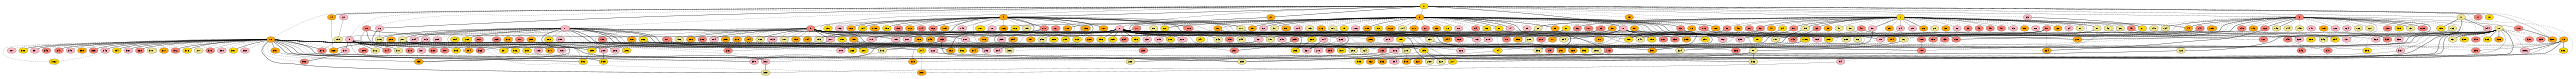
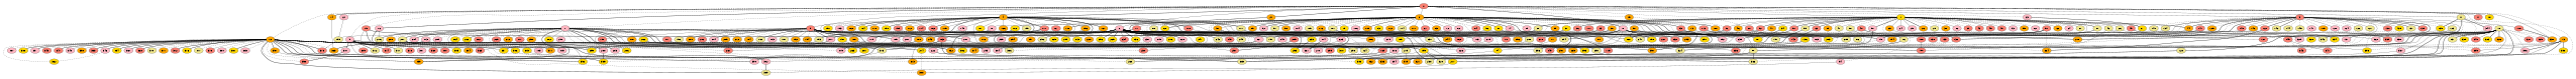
  graph {
    node [fillcolor=salmon style=filled]
    edge [style=dashed]
    1 [fillcolor=gold]
-   0 [fillcolor=gold]
+   0
    2 [fillcolor=orange]
    3
    4 [fillcolor=orange]
    5
    6 [fillcolor=lightpink]
    7 [fillcolor=lightpink]
    8 [fillcolor=lightpink]
    9 [fillcolor=lightpink]
    10 [fillcolor=khaki]
    11 [fillcolor=khaki]
    12 [fillcolor=orange]
    13 [fillcolor=orange]
    14 [fillcolor=orange]
    15 [fillcolor=orange]
    16 [fillcolor=lightpink]
    17
    18 [fillcolor=gold]
    19
    20
    21 [fillcolor=orange]
    22 [fillcolor=lightpink]
    23 [fillcolor=lightpink]
    330 [fillcolor=orange]
    24 [fillcolor=lightpink]
    25 [fillcolor=lightpink]
    26 [fillcolor=orange]
    27 [fillcolor=khaki]
    28 [fillcolor=khaki]
    29 [fillcolor=khaki]
    30 [fillcolor=orange]
    31 [fillcolor=gold]
    32 [fillcolor=lightpink]
    33
    34 [fillcolor=gold]
    35 [fillcolor=orange]
    36
    37 [fillcolor=khaki]
    38 [fillcolor=orange]
    39
    40
    41 [fillcolor=khaki]
    42 [fillcolor=khaki]
    43
    44 [fillcolor=orange]
    45
    46 [fillcolor=orange]
    47 [fillcolor=orange]
    48
    49
    50 [fillcolor=lightpink]
    52
    53 [fillcolor=lightpink]
    54 [fillcolor=lightpink]
    55 [fillcolor=khaki]
    56
    57
    58 [fillcolor=khaki]
    59 [fillcolor=orange]
    60 [fillcolor=lightpink]
    61 [fillcolor=gold]
    62 [fillcolor=orange]
    63
    64 [fillcolor=lightpink]
    65 [fillcolor=orange]
    66 [fillcolor=khaki]
    286 [fillcolor=orange]
    79 [fillcolor=lightpink]
    67
    68 [fillcolor=gold]
    69 [fillcolor=orange]
    70
    71
-   72 [fillcolor=gold]
+   72 [fillcolor=lightpink]
    73 [fillcolor=orange]
    74 [fillcolor=lightpink]
    75 [fillcolor=gold]
    76 [fillcolor=khaki]
    77 [fillcolor=orange]
    78 [fillcolor=lightpink]
    80 [fillcolor=khaki]
    82 [fillcolor=lightpink]
    83 [fillcolor=gold]
    84
    85 [fillcolor=lightpink]
    86 [fillcolor=khaki]
    87 [fillcolor=gold]
    88 [fillcolor=khaki]
    89 [fillcolor=orange]
    90 [fillcolor=orange]
    91 [fillcolor=orange]
    92 [fillcolor=lightpink]
    93
    94 [fillcolor=gold]
    95 [fillcolor=orange]
    96 [fillcolor=gold]
    97 [fillcolor=khaki]
    98 [fillcolor=orange]
    100 [fillcolor=orange]
    101 [fillcolor=gold]
    102 [fillcolor=gold]
    103 [fillcolor=lightpink]
    104 [fillcolor=lightpink]
    105 [fillcolor=khaki]
    106 [fillcolor=lightpink]
    107 [fillcolor=khaki]
    108
    109 [fillcolor=orange]
    110 [fillcolor=orange]
    111
    112 [fillcolor=orange]
    113
    114 [fillcolor=khaki]
    115
    116 [fillcolor=orange]
    117 [fillcolor=orange]
    128 [fillcolor=khaki]
    130
    131 [fillcolor=lightpink]
    132
    133
    134 [fillcolor=khaki]
    n124 [fillcolor=gold label=429]
    136 [fillcolor=gold]
    137 [fillcolor=khaki]
    138
    139
    140 [fillcolor=khaki]
    141
    142 [fillcolor=khaki]
    143
    144 [fillcolor=khaki]
    145 [fillcolor=khaki]
    146 [fillcolor=orange]
    147 [fillcolor=lightpink]
    148
    135 [fillcolor=gold]
    118
    119 [fillcolor=orange]
    120 [fillcolor=lightpink]
    121
    122
    123 [fillcolor=khaki]
    124 [fillcolor=lightpink]
    125 [fillcolor=orange]
    126 [fillcolor=khaki]
    127 [fillcolor=khaki]
    149 [fillcolor=lightpink]
    150 [fillcolor=gold]
    151 [fillcolor=gold]
    153 [fillcolor=lightpink]
    154 [fillcolor=orange]
    155
    156 [fillcolor=orange]
    157 [fillcolor=khaki]
    158
    159 [fillcolor=khaki]
    160 [fillcolor=orange]
    161
    162
    163
    164 [fillcolor=gold]
    165 [fillcolor=lightpink]
    166 [fillcolor=orange]
    167 [fillcolor=orange]
    168
    169
    170 [fillcolor=orange]
    171 [fillcolor=khaki]
    172 [fillcolor=orange]
    173 [fillcolor=lightpink]
    174
    175 [fillcolor=orange]
    176 [fillcolor=orange]
    177
    178
    179 [fillcolor=lightpink]
    180 [fillcolor=orange]
    181 [fillcolor=gold]
    182 [fillcolor=khaki]
    183 [fillcolor=lightpink]
    184 [fillcolor=orange]
    185 [fillcolor=lightpink]
    187 [fillcolor=khaki]
    188 [fillcolor=orange]
    189 [fillcolor=gold]
    190
    191 [fillcolor=gold]
    192 [fillcolor=orange]
    193 [fillcolor=khaki]
    194 [fillcolor=orange]
    195 [fillcolor=khaki]
    196 [fillcolor=khaki]
    197 [fillcolor=khaki]
    198 [fillcolor=gold]
    199 [fillcolor=gold]
    200 [fillcolor=orange]
    201 [fillcolor=lightpink]
    202
    203 [fillcolor=gold]
    204 [fillcolor=lightpink]
    205
    206 [fillcolor=gold]
    207 [fillcolor=lightpink]
    208 [fillcolor=khaki]
    209 [fillcolor=orange]
    210 [fillcolor=orange]
    211 [fillcolor=lightpink]
    212 [fillcolor=orange]
    256 [fillcolor=gold]
    257
    213 [fillcolor=gold]
    214 [fillcolor=lightpink]
    215 [fillcolor=lightpink]
    216 [fillcolor=gold]
    217 [fillcolor=gold]
    218
    219 [fillcolor=lightpink]
    220 [fillcolor=orange]
    221 [fillcolor=lightpink]
    222 [fillcolor=lightpink]
    223 [fillcolor=lightpink]
    224 [fillcolor=khaki]
    225 [fillcolor=gold]
    226 [fillcolor=lightpink]
    227
    228 [fillcolor=lightpink]
    229 [fillcolor=gold]
    230
    231 [fillcolor=khaki]
    232
    233 [fillcolor=gold]
    234
    235 [fillcolor=lightpink]
    236 [fillcolor=gold]
    237 [fillcolor=lightpink]
    238 [fillcolor=khaki]
    239 [fillcolor=lightpink]
    240 [fillcolor=lightpink]
    241 [fillcolor=gold]
    242 [fillcolor=khaki]
    243 [fillcolor=orange]
    244 [fillcolor=orange]
    245
    247 [fillcolor=khaki]
    248
    249 [fillcolor=khaki]
    250 [fillcolor=khaki]
    251 [fillcolor=orange]
    252 [fillcolor=khaki]
    253 [fillcolor=gold]
    254 [fillcolor=orange]
    255 [fillcolor=gold]
    258 [fillcolor=lightpink]
    259 [fillcolor=gold]
    260 [fillcolor=gold]
    261
    262 [fillcolor=gold]
    263 [fillcolor=gold]
    264 [fillcolor=gold]
    265 [fillcolor=orange]
    266 [fillcolor=gold]
    267
    268 [fillcolor=khaki]
    269
    270 [fillcolor=lightpink]
    271
    272 [fillcolor=orange]
    273 [fillcolor=lightpink]
    274 [fillcolor=gold]
    275 [fillcolor=lightpink]
    276 [fillcolor=khaki]
    277
    278 [fillcolor=orange]
    279 [fillcolor=khaki]
    280 [fillcolor=orange]
    281 [fillcolor=gold]
    282 [fillcolor=gold]
    283 [fillcolor=lightpink]
    284 [fillcolor=lightpink]
    285 [fillcolor=khaki]
    287 [fillcolor=khaki]
    288 [fillcolor=lightpink]
    289 [fillcolor=lightpink]
    290 [fillcolor=orange]
    295 [fillcolor=lightpink]
    296 [fillcolor=orange]
    291 [fillcolor=orange]
    292 [fillcolor=lightpink]
    293 [fillcolor=orange]
    294 [fillcolor=khaki]
    297 [fillcolor=gold]
    298 [fillcolor=khaki]
    299
    300
    301 [fillcolor=lightpink]
    302 [fillcolor=lightpink]
    303 [fillcolor=gold]
    304 [fillcolor=orange]
    305 [fillcolor=gold]
    306 [fillcolor=gold]
    307 [fillcolor=lightpink]
    308 [fillcolor=orange]
    309
    310 [fillcolor=gold]
    311 [fillcolor=orange]
    312 [fillcolor=khaki]
    313 [fillcolor=orange]
    314
    315 [fillcolor=lightpink]
    316 [fillcolor=lightpink]
    317 [fillcolor=khaki]
    318
    319 [fillcolor=orange]
    320 [fillcolor=khaki]
    321 [fillcolor=orange]
    322 [fillcolor=lightpink]
    323 [fillcolor=gold]
    324 [fillcolor=khaki]
    325 [fillcolor=lightpink]
    326 [fillcolor=orange]
    327
    328 [fillcolor=gold]
    329
    331 [fillcolor=khaki]
    332 [fillcolor=orange]
    333 [fillcolor=orange]
    334 [fillcolor=gold]
    335
    336
    337 [fillcolor=lightpink]
    338 [fillcolor=lightpink]
    339 [fillcolor=gold]
    340
    396 [fillcolor=lightpink]
    344 [fillcolor=lightpink]
    341
    342 [fillcolor=khaki]
    343
    366 [fillcolor=khaki]
    384 [fillcolor=lightpink]
    386 [fillcolor=khaki]
    387 [fillcolor=lightpink]
    388 [fillcolor=gold]
    389 [fillcolor=khaki]
    390 [fillcolor=lightpink]
    385 [fillcolor=gold]
    392 [fillcolor=gold]
    391 [fillcolor=lightpink]
    345
    346 [fillcolor=lightpink]
    347
    348 [fillcolor=lightpink]
    349
    350 [fillcolor=orange]
    351 [fillcolor=gold]
    352 [fillcolor=orange]
    353
    354 [fillcolor=gold]
    355 [fillcolor=gold]
    356 [fillcolor=khaki]
    357 [fillcolor=orange]
    358
    359 [fillcolor=orange]
    360
    361 [fillcolor=lightpink]
    362 [fillcolor=gold]
    363 [fillcolor=orange]
    364 [fillcolor=orange]
    365
    367 [fillcolor=lightpink]
    368
    369 [fillcolor=khaki]
    370 [fillcolor=khaki]
    371 [fillcolor=orange]
    372
    373 [fillcolor=khaki]
    374 [fillcolor=orange]
    375
    376 [fillcolor=gold]
    377 [fillcolor=khaki]
    378
    379 [fillcolor=lightpink]
    380 [fillcolor=lightpink]
    381 [fillcolor=gold]
    382 [fillcolor=gold]
    383 [fillcolor=lightpink]
    393 [fillcolor=gold]
    394 [fillcolor=lightpink]
    395 [fillcolor=gold]
    397 [fillcolor=orange]
    398 [fillcolor=gold]
    399
    51
    81 [fillcolor=orange]
    1 -- 24 [style=solid]
    1 -- 25 [style=solid]
    1 -- 26 [style=bold]
    1 -- 27 [style=solid]
    1 -- 28 [style=bold]
    1 -- 29
    1 -- 30
    1 -- 31
    1 -- 32 [style=solid]
    1 -- 33 [style=solid]
    1 -- 34
    1 -- 35
    1 -- 36 [style=bold]
    1 -- 37 [style=bold]
    1 -- 38
    1 -- 39
    1 -- 40
    1 -- 41 [style=solid]
    1 -- 42
    1 -- 43
    1 -- 44 [style=bold]
    1 -- 45 [style=solid]
    1 -- 46 [style=solid]
    1 -- 47 [style=solid]
    1 -- 48 [style=solid]
    1 -- 49
    1 -- 50 [style=bold]
    1 -- 52 [style=bold]
    1 -- 53
    1 -- 54
    1 -- 55 [style=bold]
    1 -- 56 [style=solid]
    1 -- 57 [style=bold]
    1 -- 58
    1 -- 59
    1 -- 60
    1 -- 61 [style=solid]
    1 -- 62 [style=solid]
    1 -- 63 [style=bold]
    1 -- 64
    1 -- 65 [style=solid]
    1 -- 66 [style=solid]
    1 -- 286
    1 -- 79 [style=solid]
    0 -- 1 [style=solid]
    0 -- 2 [style=solid]
    0 -- 3 [style=solid]
    0 -- 4 [style=bold]
    0 -- 5 [style=solid]
    0 -- 6 [style=solid]
    0 -- 7
    0 -- 8 [style=bold]
    0 -- 9
    0 -- 10
    0 -- 11 [style=solid]
    0 -- 12
    0 -- 13
    0 -- 14 [style=bold]
    0 -- 15
    0 -- 16 [style=bold]
    0 -- 17 [style=solid]
    0 -- 18 [style=solid]
    0 -- 19
    0 -- 20
    0 -- 21 [style=bold]
    0 -- 22
    0 -- 23
    0 -- 330 [style=solid]
    2 -- 79 [style=bold]
    2 -- 67 [style=solid]
    2 -- 68 [style=bold]
    2 -- 69
    2 -- 70
    2 -- 71 [style=solid]
    2 -- 72 [style=solid]
    2 -- 73
    2 -- 74 [style=bold]
    2 -- 75
    2 -- 76 [style=bold]
    2 -- 77
    2 -- 78 [style=solid]
    2 -- 80 [style=solid]
    2 -- 82 [style=solid]
    2 -- 83
    2 -- 84
    2 -- 85
    2 -- 86 [style=solid]
    2 -- 87 [style=bold]
    2 -- 88
    2 -- 89 [style=bold]
    2 -- 90
    2 -- 91 [style=solid]
    2 -- 92 [style=bold]
    2 -- 93 [style=bold]
    2 -- 94
    2 -- 95 [style=bold]
    2 -- 96 [style=solid]
    2 -- 97 [style=bold]
    2 -- 98
    2 -- 100 [style=bold]
    2 -- 101 [style=bold]
    2 -- 102 [style=solid]
    2 -- 103
    2 -- 104
    2 -- 105
    2 -- 106
    2 -- 107 [style=solid]
    2 -- 108
    2 -- 109 [style=bold]
    2 -- 110 [style=bold]
    2 -- 111
    2 -- 112 [style=solid]
    2 -- 113
    2 -- 114 [style=solid]
    2 -- 115 [style=bold]
    2 -- 116
    2 -- 117 [style=solid]
    3 -- 44 [style=bold]
    3 -- 128 [style=bold]
    3 -- 130
    3 -- 131 [style=solid]
    3 -- 132 [style=bold]
    3 -- 133
    3 -- 134 [style=solid]
    3 -- n124 [style=solid]
    3 -- 136
    3 -- 137 [style=bold]
    3 -- 138 [style=bold]
    3 -- 139 [style=bold]
    3 -- 140
    3 -- 141
    3 -- 142 [style=bold]
    3 -- 143 [style=solid]
    3 -- 144
    3 -- 145
    3 -- 146 [style=solid]
    3 -- 147
    3 -- 148 [style=solid]
    3 -- 135
    3 -- 118 [style=solid]
    3 -- 119
    3 -- 120 [style=solid]
    3 -- 121 [style=solid]
    3 -- 122 [style=bold]
    3 -- 123
    3 -- 124
    3 -- 125
    3 -- 126
    3 -- 127 [style=solid]
    4 -- 149 [style=solid]
    4 -- 150 [style=bold]
    4 -- 151
    4 -- 153 [style=solid]
    4 -- 154 [style=solid]
    4 -- 155 [style=solid]
    4 -- 156 [style=solid]
    4 -- 157 [style=solid]
    4 -- 158 [style=bold]
    4 -- 159 [style=solid]
    4 -- 160 [style=bold]
    4 -- 161
    4 -- 162 [style=bold]
    4 -- 163 [style=bold]
    4 -- 164 [style=bold]
    4 -- 165 [style=solid]
    4 -- 166 [style=solid]
    4 -- 167 [style=bold]
    4 -- 168
    4 -- 169 [style=solid]
    4 -- 170
    4 -- 171 [style=bold]
    4 -- 172 [style=solid]
    4 -- 173 [style=bold]
    4 -- 174
    4 -- 175 [style=solid]
    4 -- 176 [style=solid]
    4 -- 177 [style=bold]
    4 -- 178 [style=bold]
    4 -- 179 [style=bold]
    4 -- 180 [style=solid]
    4 -- 181 [style=solid]
    5 -- 182 [style=bold]
    5 -- 183 [style=solid]
    5 -- 184
    5 -- 185 [style=bold]
    5 -- 187 [style=solid]
    5 -- 188 [style=solid]
    5 -- 189 [style=solid]
    5 -- 190 [style=solid]
    5 -- 191
    5 -- 192 [style=solid]
    5 -- 193
    5 -- 194
    5 -- 195 [style=solid]
    5 -- 196 [style=solid]
    5 -- 197 [style=bold]
    5 -- 198 [style=bold]
    5 -- 199 [style=bold]
    5 -- 200 [style=bold]
    5 -- 201 [style=bold]
    5 -- 202
    5 -- 203
    5 -- 204 [style=bold]
    5 -- 205 [style=solid]
    5 -- 206 [style=solid]
    5 -- 207
    5 -- 208 [style=solid]
    5 -- 209
    5 -- 210 [style=bold]
    5 -- 211 [style=bold]
    5 -- 212 [style=solid]
    6 -- 256 [style=bold]
    6 -- 257 [style=solid]
    6 -- 213 [style=solid]
    6 -- 214
    6 -- 215
    6 -- 216 [style=bold]
    6 -- 217 [style=solid]
    6 -- 218 [style=solid]
    6 -- 219 [style=solid]
    6 -- 220
    6 -- 221
    6 -- 222 [style=solid]
    6 -- 223 [style=bold]
    6 -- 224
    6 -- 225 [style=bold]
    6 -- 226 [style=solid]
    6 -- 227 [style=solid]
    6 -- 228 [style=bold]
    6 -- 229 [style=solid]
    6 -- 230 [style=solid]
    6 -- 231 [style=bold]
    6 -- 232 [style=bold]
    6 -- 233 [style=solid]
    6 -- 234 [style=solid]
    6 -- 235 [style=solid]
    6 -- 236 [style=bold]
    6 -- 237 [style=solid]
    6 -- 238 [style=bold]
    6 -- 239
    6 -- 240
    6 -- 241
    6 -- 242 [style=bold]
    6 -- 243 [style=bold]
    6 -- 244
    6 -- 245
    6 -- 247 [style=bold]
    6 -- 248 [style=solid]
    6 -- 249 [style=solid]
    6 -- 250 [style=bold]
    6 -- 251
    6 -- 252 [style=bold]
    6 -- 253 [style=bold]
    6 -- 254 [style=solid]
    6 -- 255
    7 -- 286 [style=solid]
    7 -- 258
    7 -- 259 [style=solid]
    7 -- 260
    7 -- 261
    7 -- 262
    7 -- 263 [style=bold]
    7 -- 264
    7 -- 265 [style=bold]
    7 -- 266 [style=bold]
    7 -- 267
    7 -- 268
    7 -- 269
    7 -- 270 [style=solid]
    7 -- 271
    7 -- 272 [style=solid]
    7 -- 273
    7 -- 274 [style=bold]
    7 -- 275
    7 -- 276 [style=bold]
    7 -- 277
    7 -- 278 [style=solid]
    7 -- 279 [style=bold]
    7 -- 280
    7 -- 281 [style=bold]
    7 -- 282 [style=solid]
    7 -- 283 [style=bold]
    7 -- 284 [style=bold]
    7 -- 285 [style=solid]
    7 -- 287 [style=bold]
    7 -- 288
    7 -- 289
    7 -- 290
    7 -- 295 [style=bold]
    7 -- 296 [style=solid]
    8 -- 295 [style=solid]
    8 -- 296 [style=bold]
    8 -- 291 [style=bold]
    8 -- 292
    8 -- 293 [style=bold]
    8 -- 294 [style=bold]
    8 -- 297 [style=solid]
    8 -- 298 [style=bold]
    8 -- 299 [style=solid]
    9 -- 300
    9 -- 301
    9 -- 302 [style=solid]
    9 -- 303
    9 -- 304
    9 -- 305
    9 -- 306
    9 -- 307 [style=bold]
    9 -- 308
    9 -- 309
    9 -- 310 [style=solid]
    9 -- 311 [style=solid]
    9 -- 312 [style=bold]
    9 -- 313
    9 -- 314 [style=bold]
    9 -- 315 [style=solid]
    9 -- 316 [style=solid]
    9 -- 317 [style=bold]
    9 -- 318
    10 -- 330
    10 -- 210 [style=bold]
    10 -- 316 [style=bold]
    10 -- 319 [style=bold]
    10 -- 320 [style=bold]
    10 -- 321 [style=solid]
    10 -- 322 [style=solid]
    10 -- 323 [style=bold]
    10 -- 324 [style=bold]
    10 -- 325
    10 -- 326 [style=bold]
    10 -- 327
    10 -- 328 [style=solid]
    10 -- 329
    10 -- 331 [style=bold]
    10 -- 332 [style=bold]
    10 -- 333 [style=bold]
    10 -- 334
    10 -- 335
    10 -- 336 [style=solid]
    10 -- 337 [style=solid]
    10 -- 338 [style=solid]
    10 -- 339
    10 -- 340 [style=solid]
    10 -- 396
    11 -- 135 [style=bold]
    11 -- 344 [style=bold]
    11 -- 341
    11 -- 342 [style=bold]
    11 -- 343
    11 -- 366
    12 -- 103
    12 -- 366 [style=bold]
    12 -- 384
    12 -- 386
    12 -- 387
    12 -- 388 [style=bold]
    12 -- 389 [style=bold]
    12 -- 390 [style=bold]
    12 -- 385
    12 -- 392 [style=bold]
    12 -- 391 [style=bold]
    12 -- 345
    12 -- 346 [style=bold]
    12 -- 347 [style=bold]
    12 -- 348 [style=solid]
    12 -- 349 [style=solid]
    12 -- 350 [style=solid]
    12 -- 351 [style=solid]
    12 -- 352 [style=bold]
    12 -- 353 [style=bold]
    12 -- 354 [style=bold]
    12 -- 355 [style=bold]
    12 -- 356 [style=solid]
    12 -- 357 [style=bold]
    12 -- 358
    12 -- 359
    12 -- 360
    12 -- 361 [style=solid]
    12 -- 362
    12 -- 363
    12 -- 364
    12 -- 365
    12 -- 367 [style=bold]
    12 -- 368 [style=bold]
    12 -- 369 [style=solid]
    12 -- 370
    12 -- 371
    12 -- 372 [style=bold]
    12 -- 373 [style=solid]
    12 -- 374
    12 -- 375 [style=bold]
    12 -- 376 [style=bold]
    12 -- 377
    12 -- 378 [style=solid]
    12 -- 379
    12 -- 380
    12 -- 381 [style=bold]
    12 -- 382
    12 -- 383
    13 -- 217 [style=bold]
    13 -- 396 [style=bold]
    13 -- 393 [style=solid]
    13 -- 394 [style=solid]
    13 -- 395
    13 -- 397
    13 -- 398 [style=bold]
    13 -- 399 [style=solid]
    14 -- 363 [style=solid]
    15 -- 56
    16 -- 259 [style=bold]
    16 -- 276 [style=solid]
    19 -- 143 [style=bold]
    19 -- 311 [style=solid]
    19 -- 359 [style=bold]
    20 -- 203 [style=bold]
    20 -- 260 [style=solid]
    21 -- 361 [style=bold]
    22 -- 195 [style=solid]
    23 -- 61 [style=bold]
    28 -- 197 [style=bold]
    31 -- 275 [style=bold]
    33 -- 218 [style=bold]
    34 -- 101 [style=bold]
    35 -- 203
    36 -- 219
    37 -- 79 [style=bold]
    38 -- 77 [style=bold]
    40 -- 132 [style=bold]
    40 -- 227 [style=solid]
    41 -- 224
    42 -- 121 [style=solid]
    42 -- 158 [style=solid]
    44 -- 108
    44 -- 165
    46 -- 208
    46 -- 373 [style=solid]
    47 -- 292 [style=solid]
    49 -- 335 [style=bold]
    50 -- 86
    50 -- 397 [style=bold]
    52 -- 247 [style=bold]
    54 -- 389 [style=solid]
    55 -- 384 [style=bold]
    56 -- 260 [style=bold]
    57 -- 374 [style=bold]
    58 -- 349 [style=solid]
    63 -- 143 [style=bold]
    65 -- 133 [style=solid]
    66 -- 76 [style=solid]
    66 -- 342 [style=solid]
    79 -- 199
    68 -- 281 [style=solid]
    69 -- 70 [style=solid]
    71 -- 207 [style=bold]
    71 -- 355
    73 -- 138 [style=solid]
    74 -- 205 [style=solid]
    74 -- 397 [style=solid]
    75 -- 382
    76 -- 80 [style=bold]
    77 -- 94 [style=solid]
    78 -- 193 [style=bold]
    80 -- 366 [style=bold]
    80 -- 385 [style=bold]
    83 -- 173
    87 -- 356 [style=bold]
    88 -- 221 [style=solid]
    90 -- 260 [style=bold]
    90 -- 292 [style=bold]
    91 -- 136 [style=solid]
    91 -- 260 [style=solid]
    91 -- 352
    93 -- 165 [style=bold]
    93 -- 328
    94 -- 302 [style=solid]
    95 -- 81
    96 -- 189 [style=solid]
    96 -- 349 [style=solid]
    100 -- 322 [style=solid]
    102 -- 211 [style=bold]
    107 -- 168 [style=bold]
    108 -- 158 [style=solid]
    110 -- 180
    111 -- 336 [style=solid]
    113 -- 334 [style=bold]
    115 -- 319 [style=bold]
    116 -- 201
    116 -- 244 [style=bold]
    128 -- 238 [style=bold]
    132 -- 250
    133 -- 265
    134 -- 232
    136 -- 169 [style=bold]
    140 -- 198
    141 -- 203 [style=bold]
    143 -- 310
    146 -- 285
    146 -- 338
    148 -- 386
    135 -- 245
    118 -- 330 [style=bold]
    122 -- 364 [style=bold]
    123 -- 131 [style=solid]
    125 -- 154
    149 -- 179 [style=solid]
    154 -- 385
    155 -- 243 [style=solid]
    156 -- 176 [style=solid]
    159 -- 281
    161 -- 382
    163 -- 295 [style=solid]
    163 -- 313 [style=solid]
    163 -- 333 [style=bold]
    163 -- 379 [style=bold]
    165 -- 395 [style=solid]
    166 -- 379
    167 -- 239 [style=solid]
    169 -- 268 [style=bold]
    171 -- 325 [style=bold]
    176 -- 397 [style=solid]
    177 -- 185 [style=bold]
    177 -- 352 [style=bold]
    178 -- 294 [style=solid]
    179 -- 261 [style=solid]
    180 -- 390 [style=bold]
    185 -- 222 [style=solid]
    188 -- 224 [style=bold]
    189 -- 279 [style=solid]
    190 -- 373 [style=solid]
    191 -- 281 [style=solid]
    193 -- 365 [style=solid]
    195 -- 375 [style=solid]
    197 -- 283
    199 -- 217 [style=solid]
    199 -- 238
    199 -- 313 [style=solid]
    199 -- 320 [style=bold]
    201 -- 230
    201 -- 386 [style=solid]
    205 -- 257 [style=bold]
    206 -- 359 [style=solid]
    208 -- 226 [style=solid]
    211 -- 351 [style=bold]
    214 -- 361 [style=bold]
    217 -- 308 [style=solid]
    219 -- 270 [style=solid]
    221 -- 259 [style=bold]
    221 -- 315
    222 -- 369 [style=bold]
    223 -- 361 [style=solid]
    231 -- 291 [style=bold]
    232 -- 279
    233 -- 253 [style=bold]
    235 -- 336
    240 -- 274
    243 -- 373 [style=solid]
    245 -- 341 [style=solid]
    245 -- 343
    254 -- 263 [style=solid]
    259 -- 392 [style=solid]
    262 -- 298 [style=bold]
    267 -- 360
    271 -- 393 [style=bold]
    273 -- 392 [style=solid]
    273 -- 363 [style=bold]
    274 -- 308
    278 -- 299
    279 -- 319 [style=solid]
    279 -- 333
    282 -- 283
    287 -- 288 [style=bold]
    287 -- 302 [style=bold]
    288 -- 355 [style=bold]
    296 -- 324
    293 -- 356
    298 -- 321
    302 -- 389 [style=bold]
    303 -- 394 [style=solid]
    306 -- 332
    307 -- 358 [style=bold]
    316 -- 319
    316 -- 369 [style=bold]
    322 -- 399
    337 -- 369 [style=solid]
    344 -- 395
    346 -- 362
    357 -- 359 [style=solid]
    373 -- 390 [style=solid]
    51 -- 157 [style=bold]
    51 -- 235 [style=bold]
    51 -- 364
  }
